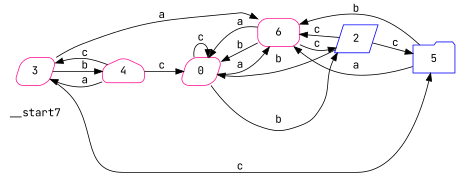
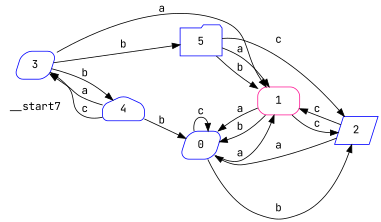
  digraph {
    fontname="JetBrains Mono"
    rankdir=LR
    node [color=blue fontname="JetBrains Mono" shape=parallelogram fillcolor=white style="rounded,filled"]
    edge [fontname="JetBrains Mono"]
    n1 [color=deeppink label=__start7 shape=none fillcolor="" style=""]
-   n2 [color=deeppink label=0]
-   n3 [color=deeppink label=6 shape=box]
+   n2 [label=0]
+   n3 [color=deeppink label=1 shape=box]
    n4 [label=2 style=filled]
-   n5 [color=deeppink label=3]
-   n6 [color=deeppink label=4 shape=house]
+   n5 [label=3]
+   n6 [label=4 shape=house]
    n7 [label=5 shape=folder]
    n2 -> n2 [label=c]
    n2 -> n3 [label=a]
    n2 -> n4 [label=b]
    n3 -> n2 [label=a]
    n3 -> n2 [label=b]
    n3 -> n4 [label=c]
-   n4 -> n2 [label=b]
+   n4 -> n2 [label=a]
    n4 -> n3 [label=c]
    n5 -> n3 [label=a]
    n5 -> n6 [label=b]
-   n5 -> n7 [label=c]
-   n6 -> n2 [label=c]
+   n5 -> n7 [label=b]
+   n6 -> n2 [label=b]
    n6 -> n5 [label=a]
    n6 -> n5 [label=c]
    n7 -> n3 [label=a]
    n7 -> n3 [label=b]
-   n4 -> n7 [label=c]
+   n7 -> n4 [label=c]
  }
